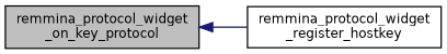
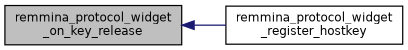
  digraph {
    rankdir=LR
    node [color=black fontname=Helvetica fontsize=10 shape=record style=filled]
-   n1 [fillcolor=grey75 fontcolor=black height=0.2 label="remmina_protocol_widget\l_on_key_protocol" width=0.4]
+   n1 [fillcolor=grey75 fontcolor=black height=0.2 label="remmina_protocol_widget\l_on_key_release" width=0.4]
    n2 [fillcolor=white height=0.2 label="remmina_protocol_widget\l_register_hostkey" width=0.4]
    n1 -> n2 [color=midnightblue dir=back fontname=Helvetica fontsize=10 labelfontname=Helvetica labelfontsize=10 style=solid]
  }
